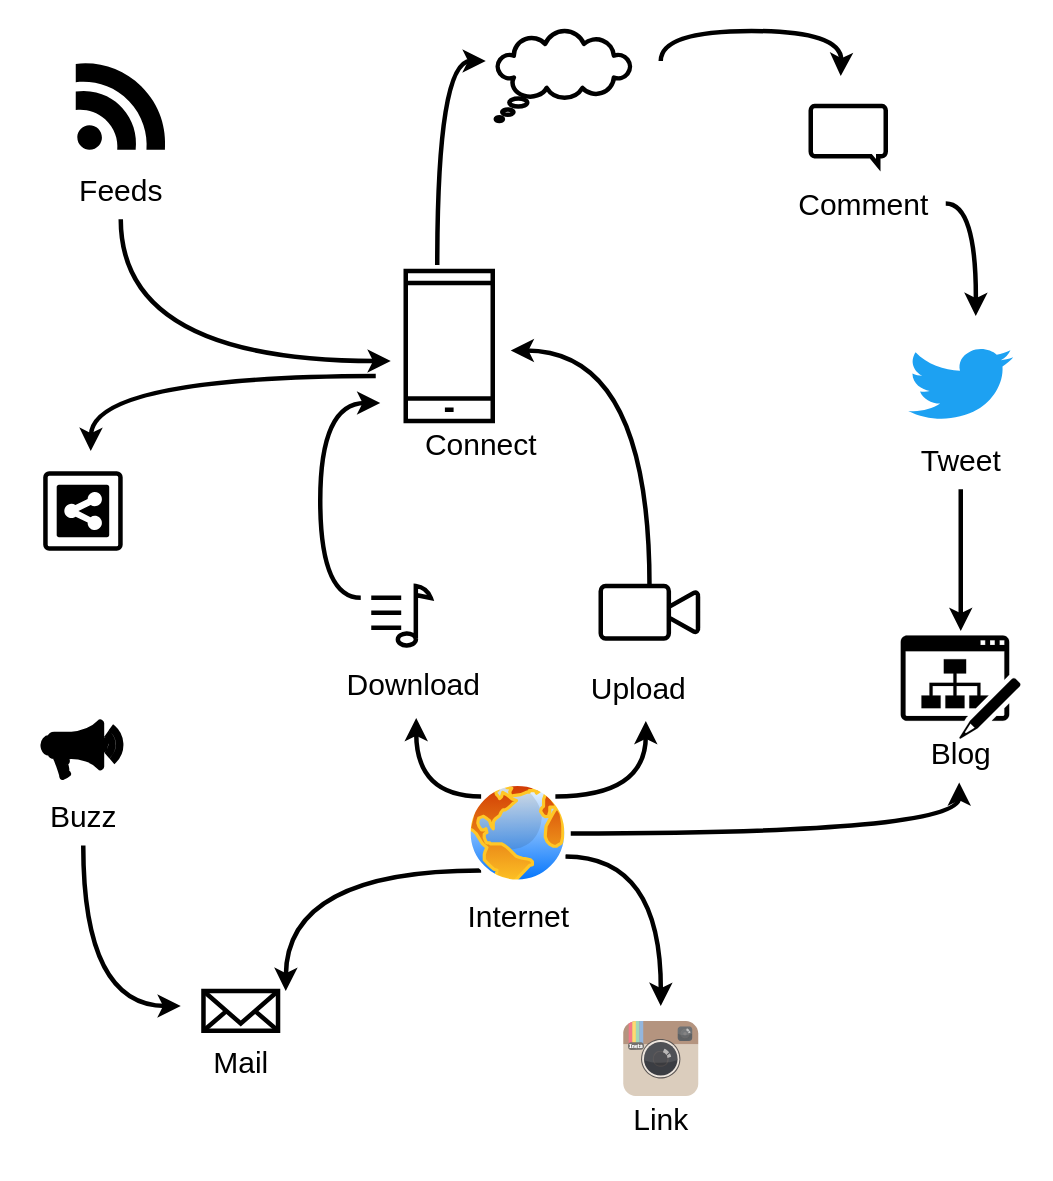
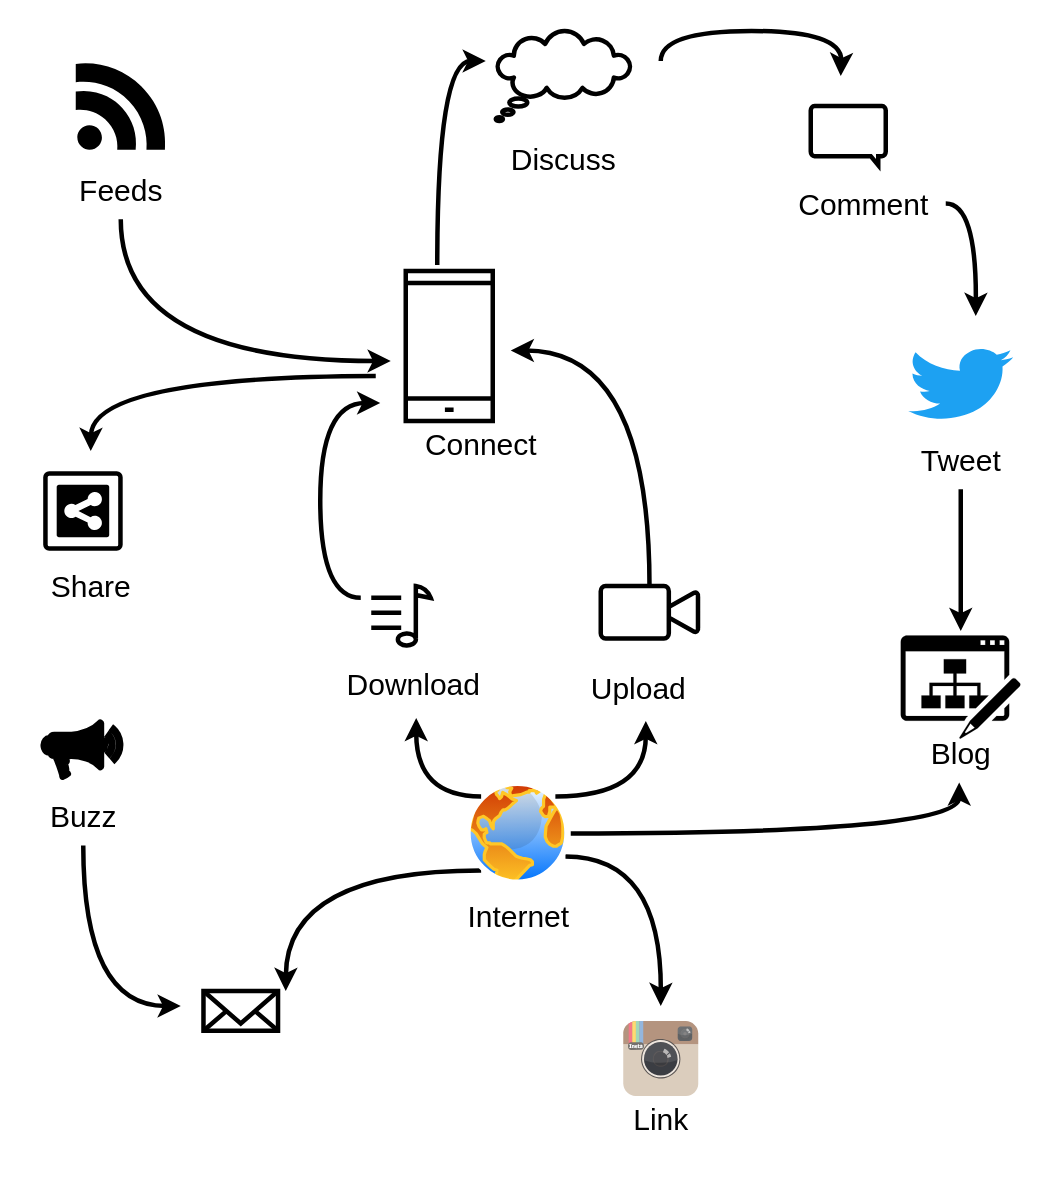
  <mxCell id="0" />
  <mxCell id="1" parent="0" />
  <mxCell id="2" value="" style="group;strokeWidth=3;" parent="1" vertex="1" connectable="0"><mxGeometry x="270" y="180" width="100" height="135" as="geometry" /></mxCell>
  <mxCell id="3" style="edgeStyle=orthogonalEdgeStyle;rounded=0;orthogonalLoop=1;jettySize=auto;html=1;curved=1;strokeWidth=3;" parent="2" edge="1"><mxGeometry relative="1" as="geometry"><mxPoint x="-210" y="120" as="targetPoint" /><mxPoint x="-20" y="70" as="sourcePoint" /></mxGeometry></mxCell>
  <mxCell id="4" value="" style="html=1;verticalLabelPosition=bottom;align=center;labelBackgroundColor=#ffffff;verticalAlign=top;strokeWidth=3;strokeColor=#000000;shadow=0;dashed=0;shape=mxgraph.ios7.icons.smartphone;fontSize=20;" parent="2" vertex="1"><mxGeometry width="58" height="100" as="geometry" /></mxCell>
  <mxCell id="5" value="Connect" style="text;html=1;align=center;verticalAlign=middle;resizable=0;points=[];autosize=1;strokeColor=none;fillColor=none;fontSize=20;strokeWidth=3;" parent="2" vertex="1"><mxGeometry y="95" width="100" height="40" as="geometry" /></mxCell>
  <mxCell id="6" value="" style="group;strokeWidth=3;" parent="1" vertex="1" connectable="0"><mxGeometry x="40" y="40" width="80" height="105.5" as="geometry" /></mxCell>
  <mxCell id="7" value="" style="dashed=0;outlineConnect=0;html=1;align=center;labelPosition=center;verticalLabelPosition=bottom;verticalAlign=top;shape=mxgraph.weblogos.feed;fillColor=#000000;strokeColor=#000000;fontSize=20;strokeWidth=3;" parent="6" vertex="1"><mxGeometry x="10" width="60.4" height="59.2" as="geometry" /></mxCell>
  <mxCell id="8" style="edgeStyle=orthogonalEdgeStyle;rounded=0;orthogonalLoop=1;jettySize=auto;html=1;curved=1;strokeWidth=3;" parent="6" source="9" edge="1"><mxGeometry relative="1" as="geometry"><mxPoint x="220" y="200" as="targetPoint" /><Array as="points"><mxPoint x="40" y="200" /></Array></mxGeometry></mxCell>
  <mxCell id="9" value="Feeds" style="text;html=1;align=center;verticalAlign=middle;resizable=0;points=[];autosize=1;strokeColor=none;fillColor=none;fontSize=20;strokeWidth=3;" parent="6" vertex="1"><mxGeometry y="65.5" width="80" height="40" as="geometry" /></mxCell>
  <mxCell id="10" value="" style="group;strokeWidth=3;" parent="1" vertex="1" connectable="0"><mxGeometry x="20" y="315" width="80" height="95" as="geometry" /></mxCell>
  <mxCell id="11" value="" style="group;strokeWidth=3;" parent="10" vertex="1" connectable="0"><mxGeometry width="80" height="95" as="geometry" /></mxCell>
  <mxCell id="12" value="" style="strokeColor=#000000;verticalLabelPosition=bottom;shadow=0;dashed=0;verticalAlign=top;strokeWidth=3;html=1;shape=mxgraph.mockup.misc.shareIcon;fontSize=20;container=1;" parent="11" vertex="1"><mxGeometry x="9.8" width="50" height="50" as="geometry" /></mxCell>
+ <mxCell id="13" value="Share" style="text;html=1;align=center;verticalAlign=middle;resizable=0;points=[];autosize=1;strokeColor=none;fillColor=none;fontSize=20;strokeWidth=3;" parent="11" vertex="1"><mxGeometry y="55" width="80" height="40" as="geometry" /></mxCell>
  <mxCell id="14" value="" style="group;strokeWidth=3;" parent="1" vertex="1" connectable="0"><mxGeometry x="20" y="480" width="70" height="83" as="geometry" /></mxCell>
  <mxCell id="15" value="" style="sketch=0;pointerEvents=1;shadow=0;dashed=0;html=1;labelPosition=center;verticalLabelPosition=bottom;verticalAlign=top;outlineConnect=0;align=center;shape=mxgraph.office.concepts.whats_new;fillColor=#000000;fontSize=20;strokeWidth=3;" parent="14" vertex="1"><mxGeometry x="7.5" width="55" height="38" as="geometry" /></mxCell>
  <mxCell id="16" style="edgeStyle=orthogonalEdgeStyle;rounded=0;orthogonalLoop=1;jettySize=auto;html=1;curved=1;strokeWidth=3;" parent="14" source="17" edge="1"><mxGeometry relative="1" as="geometry"><mxPoint x="100" y="190" as="targetPoint" /><Array as="points"><mxPoint x="35" y="190" /></Array></mxGeometry></mxCell>
  <mxCell id="17" value="Buzz" style="text;html=1;align=center;verticalAlign=middle;resizable=0;points=[];autosize=1;strokeColor=none;fillColor=none;fontSize=20;strokeWidth=3;" parent="14" vertex="1"><mxGeometry y="43" width="70" height="40" as="geometry" /></mxCell>
  <mxCell id="18" value="" style="group;strokeWidth=3;" parent="1" vertex="1" connectable="0"><mxGeometry x="330" y="20" width="90" height="105" as="geometry" /></mxCell>
  <mxCell id="19" value="" style="whiteSpace=wrap;html=1;shape=mxgraph.basic.cloud_callout;strokeColor=#000000;strokeWidth=3;fontSize=20;" parent="18" vertex="1"><mxGeometry width="90" height="60" as="geometry" /></mxCell>
+ <mxCell id="20" value="Discuss" style="text;html=1;align=center;verticalAlign=middle;resizable=0;points=[];autosize=1;strokeColor=none;fillColor=none;fontSize=20;strokeWidth=3;" parent="18" vertex="1"><mxGeometry y="65" width="90" height="40" as="geometry" /></mxCell>
  <mxCell id="21" value="" style="group;strokeWidth=3;" parent="1" vertex="1" connectable="0"><mxGeometry x="560" y="60.5" width="110" height="85" as="geometry" /></mxCell>
  <mxCell id="22" value="" style="group;strokeWidth=3;" parent="21" vertex="1" connectable="0"><mxGeometry x="-40" y="9.5" width="110" height="85" as="geometry" /></mxCell>
  <mxCell id="23" value="" style="html=1;verticalLabelPosition=bottom;align=center;labelBackgroundColor=#ffffff;verticalAlign=top;strokeWidth=3;strokeColor=#000000;shadow=0;dashed=0;shape=mxgraph.ios7.icons.message;fontSize=20;" parent="22" vertex="1"><mxGeometry x="20" width="50" height="39.5" as="geometry" /></mxCell>
  <mxCell id="24" style="edgeStyle=orthogonalEdgeStyle;rounded=0;orthogonalLoop=1;jettySize=auto;html=1;curved=1;strokeWidth=3;" parent="22" source="25" edge="1"><mxGeometry relative="1" as="geometry"><mxPoint x="130" y="140" as="targetPoint" /></mxGeometry></mxCell>
  <mxCell id="25" value="Comment" style="text;html=1;align=center;verticalAlign=middle;resizable=0;points=[];autosize=1;strokeColor=none;fillColor=none;fontSize=20;strokeWidth=3;" parent="22" vertex="1"><mxGeometry y="45" width="110" height="40" as="geometry" /></mxCell>
  <mxCell id="26" value="" style="group;strokeWidth=3;" parent="1" vertex="1" connectable="0"><mxGeometry x="600" y="230.5" width="80" height="95" as="geometry" /></mxCell>
  <mxCell id="27" value="" style="dashed=0;outlineConnect=0;html=1;align=center;labelPosition=center;verticalLabelPosition=bottom;verticalAlign=top;shape=mxgraph.weblogos.twitter;fillColor=#1DA1F2;strokeColor=none;fontSize=20;strokeWidth=3;" parent="26" vertex="1"><mxGeometry x="5" width="70" height="50" as="geometry" /></mxCell>
  <mxCell id="28" style="edgeStyle=orthogonalEdgeStyle;rounded=0;orthogonalLoop=1;jettySize=auto;html=1;strokeWidth=3;" parent="26" source="29" edge="1"><mxGeometry relative="1" as="geometry"><mxPoint x="40" y="189.5" as="targetPoint" /></mxGeometry></mxCell>
  <mxCell id="29" value="Tweet" style="text;html=1;align=center;verticalAlign=middle;resizable=0;points=[];autosize=1;strokeColor=none;fillColor=none;fontSize=20;strokeWidth=3;" parent="26" vertex="1"><mxGeometry y="55" width="80" height="40" as="geometry" /></mxCell>
  <mxCell id="30" value="" style="group;strokeWidth=3;" parent="1" vertex="1" connectable="0"><mxGeometry x="620" y="447" width="60" height="84" as="geometry" /></mxCell>
  <mxCell id="31" value="" style="sketch=0;pointerEvents=1;shadow=0;dashed=0;html=1;strokeColor=#000000;fillColor=#000000;labelPosition=center;verticalLabelPosition=bottom;verticalAlign=top;outlineConnect=0;align=center;shape=mxgraph.office.sites.blog_site;fontSize=20;strokeWidth=0;" parent="30" vertex="1"><mxGeometry x="-20" y="-24" width="80" height="69" as="geometry" /></mxCell>
  <mxCell id="32" value="Blog" style="text;html=1;align=center;verticalAlign=middle;resizable=0;points=[];autosize=1;strokeColor=none;fillColor=none;fontSize=20;strokeWidth=3;" parent="30" vertex="1"><mxGeometry x="-10" y="34" width="60" height="40" as="geometry" /></mxCell>
  <mxCell id="33" value="" style="group;strokeWidth=3;" parent="1" vertex="1" connectable="0"><mxGeometry x="380" y="390" width="90" height="87.65" as="geometry" /></mxCell>
  <mxCell id="34" value="" style="group;strokeWidth=3;" parent="33" vertex="1" connectable="0"><mxGeometry y="20" width="90.0" height="67.65" as="geometry" /></mxCell>
  <mxCell id="35" value="Upload" style="text;html=1;align=center;verticalAlign=middle;resizable=0;points=[];autosize=1;strokeColor=none;fillColor=none;fontSize=20;strokeWidth=3;" parent="34" vertex="1"><mxGeometry y="27.65" width="90" height="40" as="geometry" /></mxCell>
  <mxCell id="36" value="" style="html=1;verticalLabelPosition=bottom;align=center;labelBackgroundColor=#ffffff;verticalAlign=top;strokeWidth=3;strokeColor=#000000;shadow=0;dashed=0;shape=mxgraph.ios7.icons.video_conversation;fontSize=20;" parent="33" vertex="1"><mxGeometry x="20" width="65" height="35" as="geometry" /></mxCell>
  <mxCell id="37" value="" style="group;strokeWidth=3;" parent="1" vertex="1" connectable="0"><mxGeometry x="220" y="390" width="110" height="85" as="geometry" /></mxCell>
  <mxCell id="38" style="edgeStyle=orthogonalEdgeStyle;rounded=0;orthogonalLoop=1;jettySize=auto;html=1;curved=1;strokeWidth=3;" parent="37" edge="1"><mxGeometry relative="1" as="geometry"><mxPoint x="33.0" y="-122" as="targetPoint" /><mxPoint x="20.0" y="7.9" as="sourcePoint" /><Array as="points"><mxPoint x="-7" y="8" /><mxPoint x="-7" y="-122" /></Array></mxGeometry></mxCell>
  <mxCell id="39" value="" style="html=1;verticalLabelPosition=bottom;align=center;labelBackgroundColor=#ffffff;verticalAlign=top;strokeWidth=3;strokeColor=#000000;shadow=0;dashed=0;shape=mxgraph.ios7.icons.note;pointerEvents=1;fontSize=20;" parent="37" vertex="1"><mxGeometry x="27.0" width="39.7" height="39.7" as="geometry" /></mxCell>
  <mxCell id="40" value="Download" style="text;html=1;align=center;verticalAlign=middle;resizable=0;points=[];autosize=1;strokeColor=none;fillColor=none;fontSize=20;strokeWidth=3;" parent="37" vertex="1"><mxGeometry y="45" width="110" height="40" as="geometry" /></mxCell>
  <mxCell id="41" value="" style="group;strokeWidth=3;" parent="1" vertex="1" connectable="0"><mxGeometry x="300" y="520" width="90" height="110" as="geometry" /></mxCell>
  <mxCell id="42" style="edgeStyle=orthogonalEdgeStyle;rounded=0;orthogonalLoop=1;jettySize=auto;html=1;exitX=0;exitY=1;exitDx=0;exitDy=0;curved=1;strokeWidth=3;" parent="41" source="44" edge="1"><mxGeometry relative="1" as="geometry"><mxPoint x="-110" y="140" as="targetPoint" /></mxGeometry></mxCell>
  <mxCell id="43" style="edgeStyle=orthogonalEdgeStyle;rounded=0;orthogonalLoop=1;jettySize=auto;html=1;exitX=1;exitY=0.75;exitDx=0;exitDy=0;curved=1;strokeWidth=3;" parent="41" source="44" edge="1"><mxGeometry relative="1" as="geometry"><mxPoint x="140" y="150" as="targetPoint" /></mxGeometry></mxCell>
  <mxCell id="44" value="" style="image;aspect=fixed;perimeter=ellipsePerimeter;html=1;align=center;shadow=0;dashed=0;spacingTop=3;image=img/lib/active_directory/internet_globe.svg;fontSize=20;strokeWidth=3;" parent="41" vertex="1"><mxGeometry x="10" width="70" height="70" as="geometry" /></mxCell>
  <mxCell id="45" value="Internet" style="text;html=1;align=center;verticalAlign=middle;resizable=0;points=[];autosize=1;strokeColor=none;fillColor=none;fontSize=20;strokeWidth=3;" parent="41" vertex="1"><mxGeometry y="70" width="90" height="40" as="geometry" /></mxCell>
  <mxCell id="46" value="" style="group;strokeWidth=3;" parent="1" vertex="1" connectable="0"><mxGeometry x="410" y="680" width="60" height="85" as="geometry" /></mxCell>
  <mxCell id="47" value="" style="dashed=0;outlineConnect=0;html=1;align=center;labelPosition=center;verticalLabelPosition=bottom;verticalAlign=top;shape=mxgraph.weblogos.instagram;fillColor=#6FC0E4;gradientColor=#1E305B;fontSize=20;strokeWidth=3;" parent="46" vertex="1"><mxGeometry x="5" width="50" height="50" as="geometry" /></mxCell>
  <mxCell id="48" value="Link" style="text;html=1;align=center;verticalAlign=middle;resizable=0;points=[];autosize=1;strokeColor=none;fillColor=none;fontSize=20;strokeWidth=3;" parent="46" vertex="1"><mxGeometry y="45" width="60" height="40" as="geometry" /></mxCell>
  <mxCell id="49" value="" style="group;strokeWidth=3;" parent="1" vertex="1" connectable="0"><mxGeometry x="130" y="660" width="60" height="66.5" as="geometry" /></mxCell>
  <mxCell id="50" value="" style="html=1;verticalLabelPosition=bottom;align=center;labelBackgroundColor=#ffffff;verticalAlign=top;strokeWidth=3;strokeColor=#000000;shadow=0;dashed=0;shape=mxgraph.ios7.icons.mail;fontSize=20;" parent="49" vertex="1"><mxGeometry x="5.15" width="49.7" height="26.5" as="geometry" /></mxCell>
- <mxCell id="51" value="Mail" style="text;html=1;align=center;verticalAlign=middle;resizable=0;points=[];autosize=1;strokeColor=none;fillColor=none;fontSize=20;strokeWidth=3;" parent="49" vertex="1"><mxGeometry y="26.5" width="60" height="40" as="geometry" /></mxCell>
  <mxCell id="52" style="edgeStyle=orthogonalEdgeStyle;rounded=0;orthogonalLoop=1;jettySize=auto;html=1;curved=1;strokeWidth=3;" parent="1" source="36" edge="1"><mxGeometry relative="1" as="geometry"><mxPoint x="340" y="233" as="targetPoint" /><Array as="points"><mxPoint x="433" y="233" /></Array></mxGeometry></mxCell>
  <mxCell id="53" style="edgeStyle=orthogonalEdgeStyle;rounded=0;orthogonalLoop=1;jettySize=auto;html=1;curved=1;entryX=0.015;entryY=0.4;entryDx=0;entryDy=0;entryPerimeter=0;strokeWidth=3;" parent="1" edge="1"><mxGeometry relative="1" as="geometry"><mxPoint x="323.35" y="40" as="targetPoint" /><mxPoint x="291" y="176" as="sourcePoint" /><Array as="points"><mxPoint x="291" y="40" /></Array></mxGeometry></mxCell>
  <mxCell id="54" value="" style="endArrow=classic;html=1;rounded=0;edgeStyle=orthogonalEdgeStyle;curved=1;strokeWidth=3;" parent="1" edge="1"><mxGeometry width="50" height="50" relative="1" as="geometry"><mxPoint x="440" y="40" as="sourcePoint" /><mxPoint x="560" y="50" as="targetPoint" /><Array as="points"><mxPoint x="440" y="20" /><mxPoint x="561" y="20" /></Array></mxGeometry></mxCell>
  <mxCell id="55" style="edgeStyle=orthogonalEdgeStyle;rounded=0;orthogonalLoop=1;jettySize=auto;html=1;exitX=0;exitY=0;exitDx=0;exitDy=0;entryX=0.518;entryY=1.075;entryDx=0;entryDy=0;entryPerimeter=0;curved=1;strokeWidth=3;" parent="1" source="44" target="40" edge="1"><mxGeometry relative="1" as="geometry"><Array as="points"><mxPoint x="277" y="530" /></Array></mxGeometry></mxCell>
  <mxCell id="56" style="edgeStyle=orthogonalEdgeStyle;rounded=0;orthogonalLoop=1;jettySize=auto;html=1;exitX=1;exitY=0;exitDx=0;exitDy=0;entryX=0.556;entryY=1.059;entryDx=0;entryDy=0;entryPerimeter=0;curved=1;strokeWidth=3;" parent="1" source="44" target="35" edge="1"><mxGeometry relative="1" as="geometry"><Array as="points"><mxPoint x="430" y="530" /></Array></mxGeometry></mxCell>
  <mxCell id="57" style="edgeStyle=orthogonalEdgeStyle;rounded=0;orthogonalLoop=1;jettySize=auto;html=1;exitX=1;exitY=0.5;exitDx=0;exitDy=0;curved=1;entryX=0.483;entryY=1;entryDx=0;entryDy=0;entryPerimeter=0;strokeWidth=3;" parent="1" source="44" target="32" edge="1"><mxGeometry relative="1" as="geometry"><mxPoint x="640" y="555" as="targetPoint" /></mxGeometry></mxCell>
